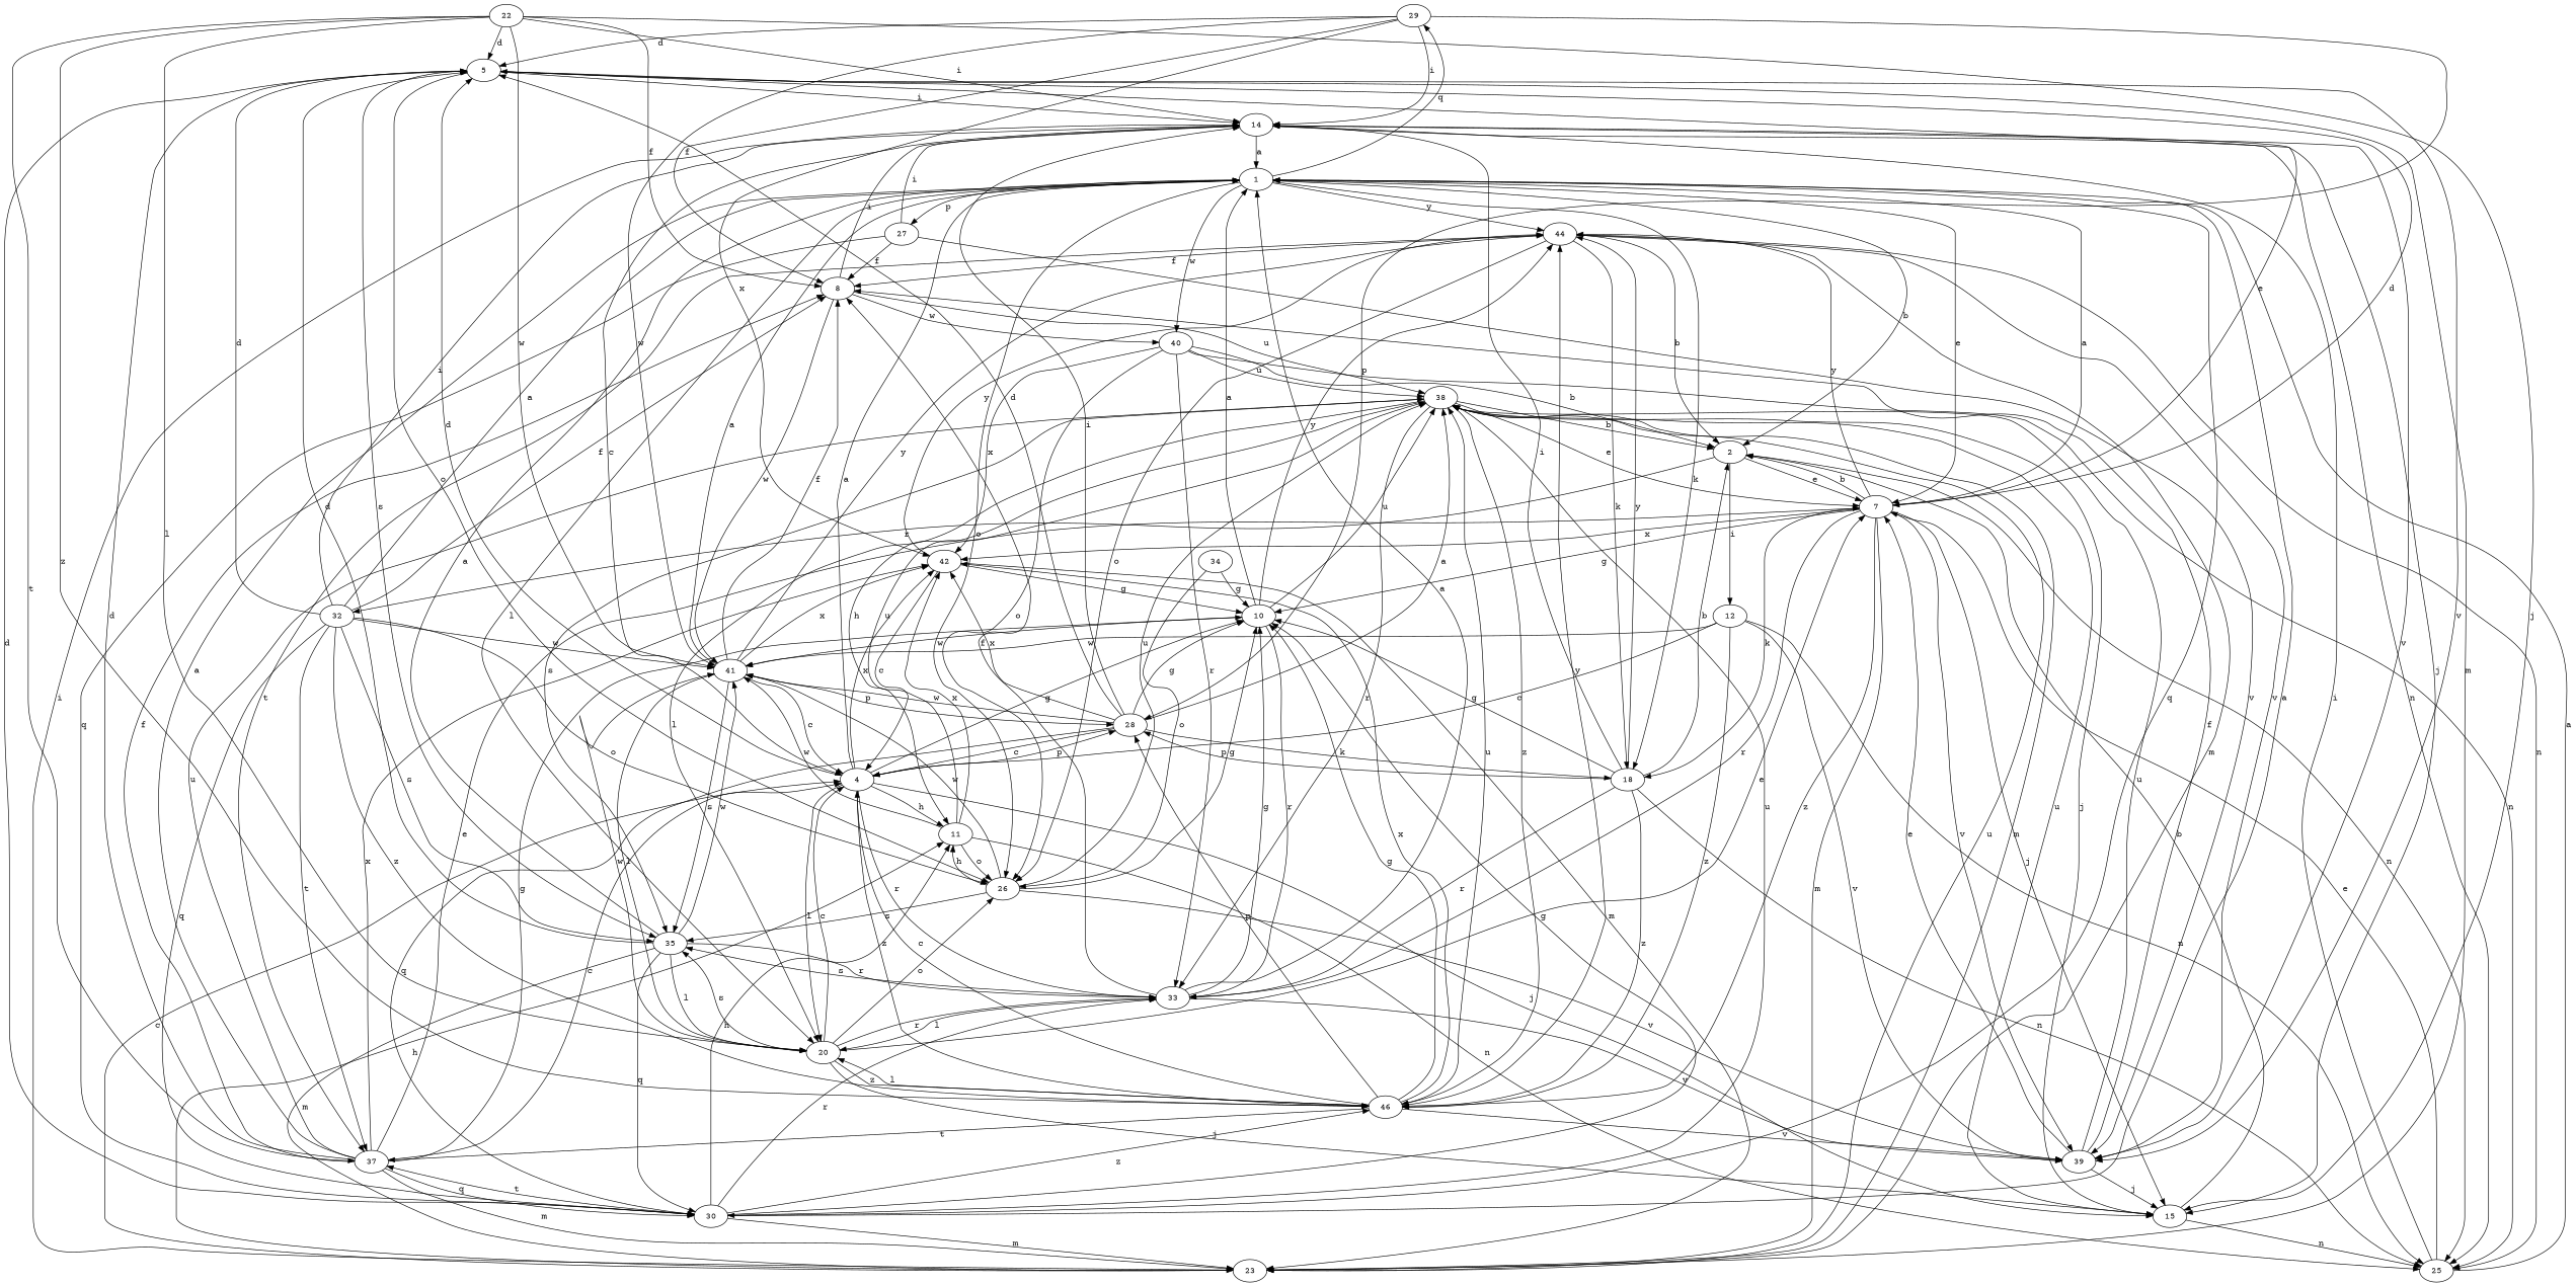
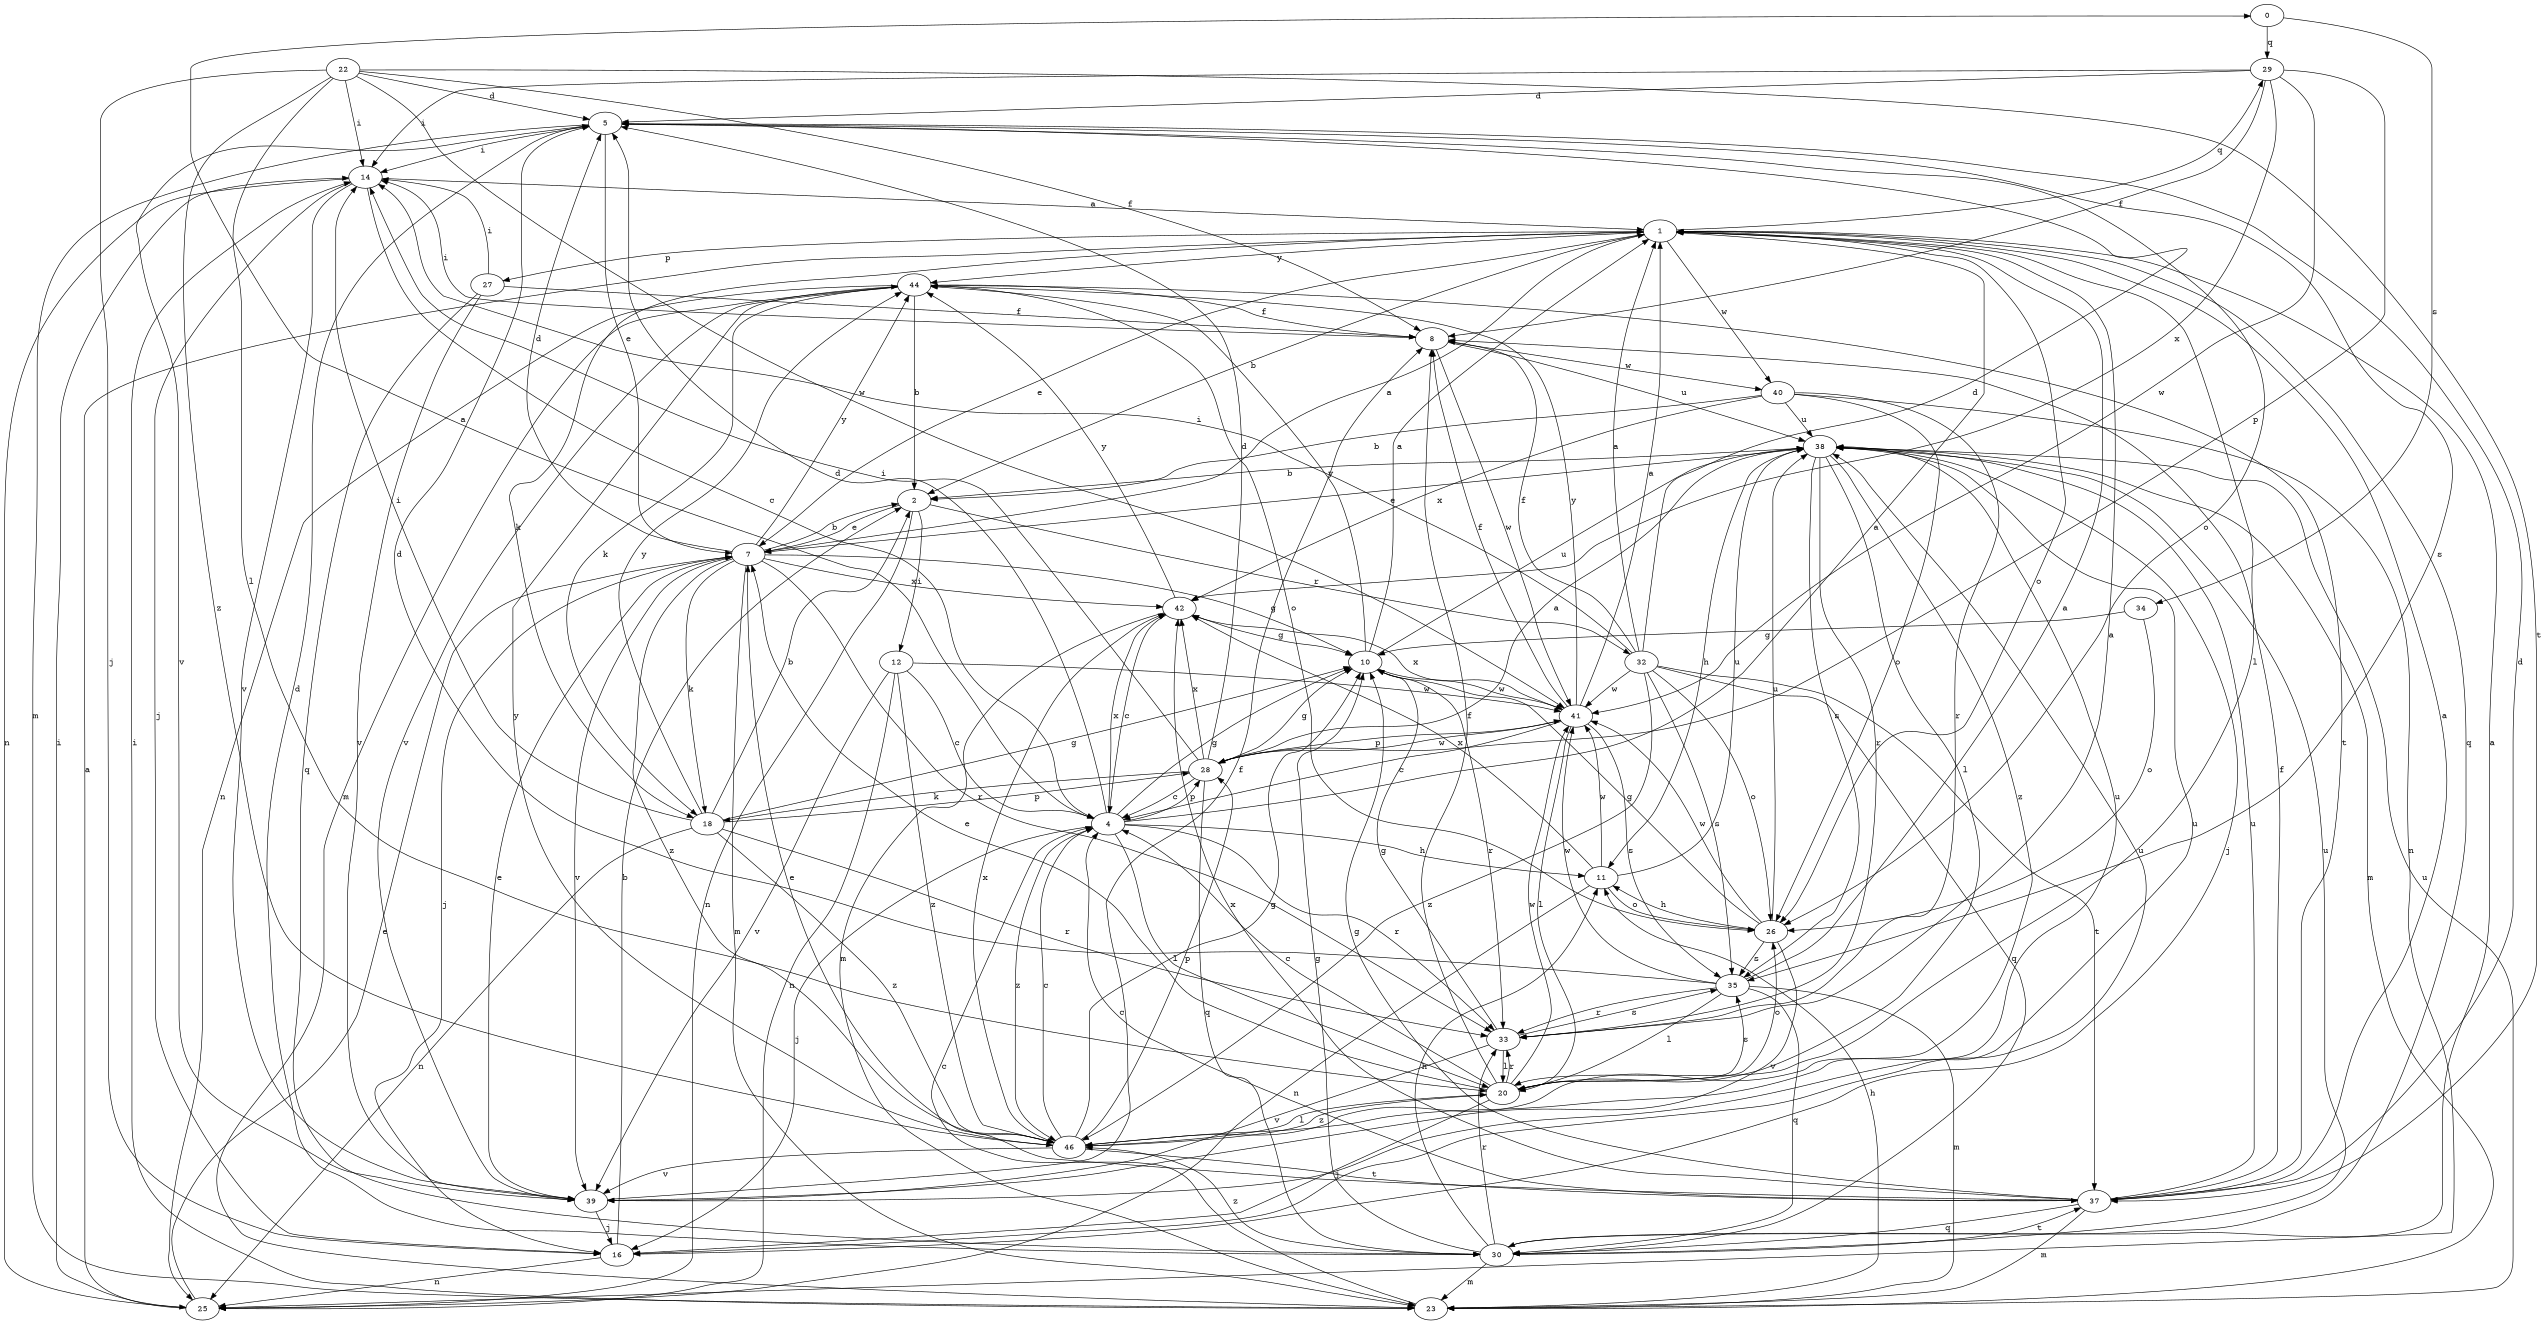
  strict digraph {
    fontname="Courier Prime"
    node [fontname="Courier Prime"]
    edge [fontname="Courier Prime"]
+   0
    29
    34
    5
    28
    42
    14
    8
    41
    26
    10
    1
    2
    7
    18
    20
    27
    30
    40
    44
    12
    25
    32
-   15
+   15 [label=16]
    33
    46
    23
    39
    4
    35
    11
    38
    37
    22
+   0 -> 29 [label=q]
+   0 -> 34 [label=s]
    29 -> 5 [label=d]
    29 -> 28 [label=p]
    29 -> 42 [label=x]
    29 -> 14 [label=i]
    29 -> 8 [label=f]
    29 -> 41 [label=w]
    34 -> 26 [label=o]
    34 -> 10 [label=g]
    5 -> 14 [label=i]
    5 -> 26 [label=o]
    5 -> 7 [label=e]
    5 -> 23 [label=m]
    5 -> 39 [label=v]
    5 -> 35 [label=s]
    28 -> 5 [label=d]
    28 -> 42 [label=x]
    28 -> 14 [label=i]
    28 -> 41 [label=w]
    28 -> 10 [label=g]
    28 -> 18 [label=k]
    28 -> 30 [label=q]
    28 -> 4 [label=c]
    28 -> 38 [label=a]
    42 -> 10 [label=g]
    42 -> 44 [label=y]
    42 -> 23 [label=m]
    42 -> 4 [label=c]
    14 -> 1 [label=a]
    14 -> 25 [label=n]
    14 -> 15 [label=j]
    14 -> 39 [label=v]
    14 -> 4 [label=c]
    8 -> 14 [label=i]
    8 -> 41 [label=w]
    8 -> 40 [label=w]
    8 -> 38 [label=u]
    41 -> 28 [label=p]
    41 -> 42 [label=x]
    41 -> 8 [label=f]
    41 -> 1 [label=a]
    41 -> 20 [label=l]
    41 -> 44 [label=y]
    41 -> 4 [label=c]
    41 -> 35 [label=s]
    26 -> 41 [label=w]
    26 -> 10 [label=g]
    26 -> 39 [label=v]
    26 -> 35 [label=s]
    26 -> 11 [label=h]
    26 -> 38 [label=u]
    10 -> 41 [label=w]
    10 -> 1 [label=a]
    10 -> 44 [label=y]
    10 -> 33 [label=r]
    10 -> 38 [label=u]
    1 -> 29 [label=q]
    1 -> 26 [label=o]
    1 -> 2 [label=b]
    1 -> 7 [label=e]
    1 -> 18 [label=k]
    1 -> 20 [label=l]
    1 -> 27 [label=p]
    1 -> 30 [label=q]
    1 -> 40 [label=w]
    1 -> 44 [label=y]
    2 -> 7 [label=e]
    2 -> 12 [label=i]
    2 -> 25 [label=n]
    2 -> 32 [label=r]
    7 -> 5 [label=d]
    7 -> 42 [label=x]
    7 -> 10 [label=g]
    7 -> 1 [label=a]
    7 -> 2 [label=b]
    7 -> 18 [label=k]
    7 -> 44 [label=y]
    7 -> 15 [label=j]
    7 -> 33 [label=r]
    7 -> 46 [label=z]
    7 -> 23 [label=m]
    7 -> 39 [label=v]
    18 -> 28 [label=p]
    18 -> 14 [label=i]
    18 -> 10 [label=g]
    18 -> 2 [label=b]
    18 -> 44 [label=y]
    18 -> 25 [label=n]
    18 -> 33 [label=r]
    18 -> 46 [label=z]
-   33 -> 8 [label=f]
+   20 -> 8 [label=f]
    20 -> 41 [label=w]
    20 -> 26 [label=o]
    20 -> 7 [label=e]
    20 -> 15 [label=j]
    20 -> 33 [label=r]
    20 -> 46 [label=z]
    20 -> 4 [label=c]
    20 -> 35 [label=s]
    27 -> 14 [label=i]
    27 -> 8 [label=f]
    27 -> 30 [label=q]
    27 -> 39 [label=v]
    30 -> 5 [label=d]
    30 -> 10 [label=g]
    30 -> 1 [label=a]
    30 -> 33 [label=r]
    30 -> 46 [label=z]
    30 -> 23 [label=m]
    30 -> 11 [label=h]
    30 -> 38 [label=u]
    30 -> 37 [label=t]
    40 -> 42 [label=x]
    40 -> 26 [label=o]
    40 -> 2 [label=b]
    40 -> 25 [label=n]
    40 -> 33 [label=r]
    40 -> 38 [label=u]
    44 -> 8 [label=f]
    44 -> 26 [label=o]
    44 -> 2 [label=b]
    44 -> 18 [label=k]
    44 -> 25 [label=n]
    44 -> 23 [label=m]
    44 -> 39 [label=v]
    44 -> 37 [label=t]
    12 -> 41 [label=w]
    12 -> 25 [label=n]
    12 -> 46 [label=z]
    12 -> 39 [label=v]
    12 -> 4 [label=c]
    25 -> 14 [label=i]
    25 -> 1 [label=a]
    25 -> 7 [label=e]
    32 -> 5 [label=d]
    32 -> 14 [label=i]
    32 -> 8 [label=f]
    32 -> 41 [label=w]
    32 -> 26 [label=o]
    32 -> 1 [label=a]
    32 -> 30 [label=q]
    32 -> 46 [label=z]
    32 -> 35 [label=s]
    32 -> 37 [label=t]
    15 -> 2 [label=b]
    15 -> 25 [label=n]
    15 -> 38 [label=u]
    33 -> 10 [label=g]
    33 -> 1 [label=a]
    33 -> 20 [label=l]
    33 -> 39 [label=v]
    33 -> 35 [label=s]
    46 -> 28 [label=p]
    46 -> 42 [label=x]
    46 -> 10 [label=g]
    46 -> 20 [label=l]
    46 -> 44 [label=y]
    46 -> 39 [label=v]
    46 -> 4 [label=c]
    46 -> 38 [label=u]
    46 -> 37 [label=t]
    23 -> 14 [label=i]
    23 -> 4 [label=c]
    23 -> 11 [label=h]
    23 -> 38 [label=u]
    39 -> 8 [label=f]
    39 -> 7 [label=e]
    39 -> 15 [label=j]
    39 -> 38 [label=u]
+   4 -> 0 [label=a]
    4 -> 5 [label=d]
    4 -> 28 [label=p]
    4 -> 42 [label=x]
    4 -> 10 [label=g]
    4 -> 1 [label=a]
    4 -> 20 [label=l]
    4 -> 15 [label=j]
    4 -> 33 [label=r]
    4 -> 46 [label=z]
    4 -> 11 [label=h]
    35 -> 5 [label=d]
    35 -> 41 [label=w]
    35 -> 1 [label=a]
    35 -> 20 [label=l]
    35 -> 30 [label=q]
    35 -> 33 [label=r]
    35 -> 23 [label=m]
    11 -> 42 [label=x]
    11 -> 41 [label=w]
    11 -> 26 [label=o]
    11 -> 25 [label=n]
    11 -> 38 [label=u]
    38 -> 2 [label=b]
    38 -> 7 [label=e]
    38 -> 20 [label=l]
    38 -> 15 [label=j]
    38 -> 33 [label=r]
    38 -> 46 [label=z]
    38 -> 23 [label=m]
    38 -> 35 [label=s]
    38 -> 11 [label=h]
    37 -> 5 [label=d]
    37 -> 42 [label=x]
    37 -> 8 [label=f]
    37 -> 10 [label=g]
    37 -> 1 [label=a]
    37 -> 7 [label=e]
    37 -> 30 [label=q]
    37 -> 23 [label=m]
    37 -> 4 [label=c]
    37 -> 38 [label=u]
    22 -> 5 [label=d]
    22 -> 14 [label=i]
    22 -> 8 [label=f]
    22 -> 41 [label=w]
    22 -> 20 [label=l]
    22 -> 15 [label=j]
    22 -> 46 [label=z]
    22 -> 37 [label=t]
  }
